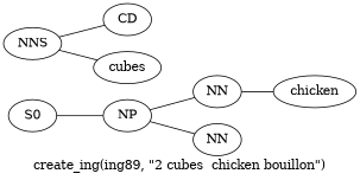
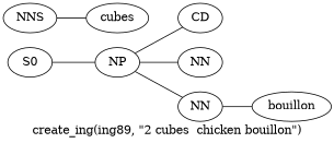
  graph {
    label="create_ing(ing89, \"2 cubes  chicken bouillon\")"
    rankdir=LR
    n1 [label=S0]
    n2 [label=NP]
    n3 [label=CD]
    n4 [label=NN]
    n5 [label=NN]
    n6 [label=NNS]
    n7 [label=cubes]
-   n8 [label=chicken]
+   n9 [label=bouillon]
    n1 -- n2
-   n6 -- n3
+   n2 -- n3
    n2 -- n4
    n2 -- n5
-   n4 -- n8
+   n5 -- n9
    n6 -- n7
  }
